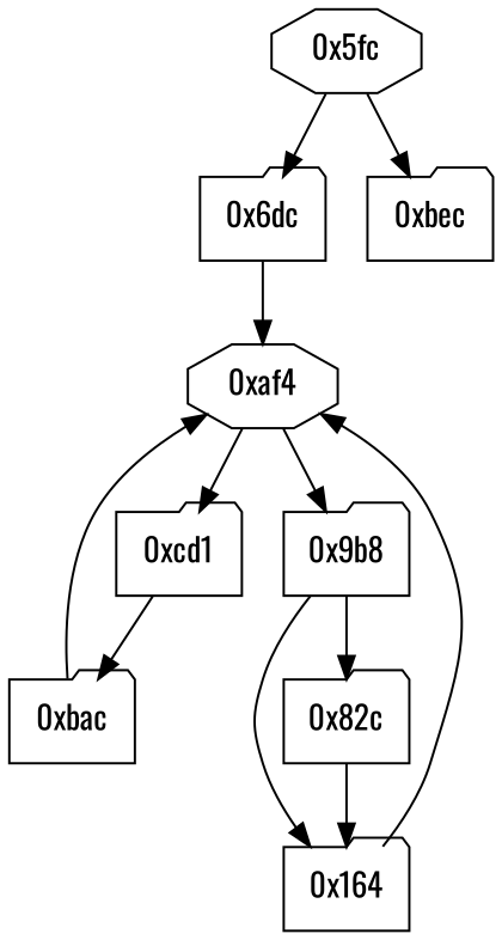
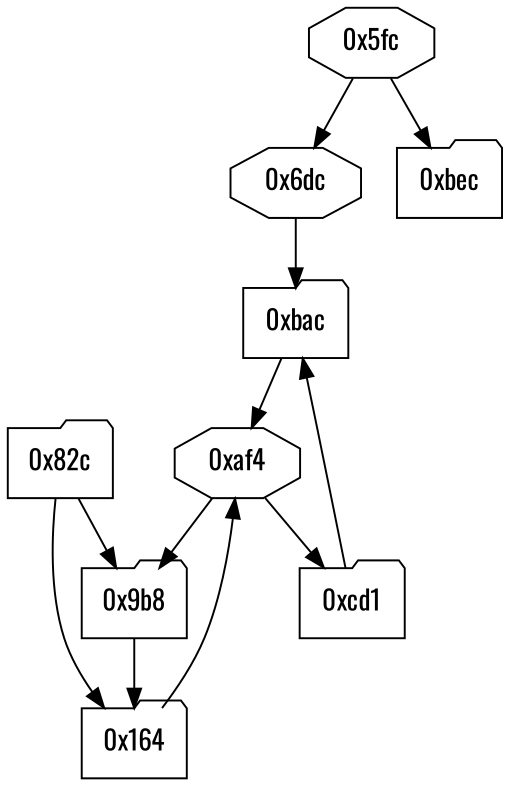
  strict digraph {
    "edge"="{}"
    file="/Users/mark/Documents/deobfus-2019-ccs/ALL-CFG/basic-algorithms/printinitials/1532_recovered.dot"
    fontname=Oswald
    "graph"="{u'file': u'/Users/mark/Documents/deobfus-2019-ccs/ALL-CFG/basic-algorithms/printinitials/1532_recovered.dot'}"
    "node"="{u'opcode': u''}"
    node [fontname=Oswald shape=folder]
    edge [fontname=Oswald]
-   "0x6dc" [opcode="[u'ldr', u'ldr', u'ldr', u'ldr', u'ldr', u'mov', u'add', u'cmp', u'sub', u'mov', u'sub', u'mul', u'mov', u'mvn', u'orr', u'cmn', u'mov', u'teq', u'mov', u'mov', u'cmn', u'mov', u'mov', u'cmp', u'mov', u'b']"]
+   "0x6dc" [opcode="[u'ldr', u'ldr', u'ldr', u'ldr', u'ldr', u'mov', u'add', u'cmp', u'sub', u'mov', u'sub', u'mul', u'mov', u'mvn', u'orr', u'cmn', u'mov', u'teq', u'mov', u'mov', u'cmn', u'mov', u'mov', u'cmp', u'mov', u'b']" shape=octagon]
    "0xbac" [opcode="[u'ldr', u'ldr', u'ldr', u'str', u'ldr', u'ldr', u'rsb', u'mvn', u'mul', u'eor', u'and', u'ldr', u'mov', u'mov', u'ldr', u'b']"]
    "0xaf4" [opcode="[u'ldr', u'str', u'ldr', u'ldr', u'ldrb', u'str', u'ldr', u'ldr', u'ldr', u'cmp', u'mov', u'b']" shape=octagon]
    "0x9b8" [opcode="[u'ldr', u'ldr', u'ldr', u'ldr', u'add', u'sub', u'sub', u'mul', u'mvn', u'ldr', u'orr', u'mov', u'cmn', u'mov', u'ldr', u'cmp', u'mov', u'mov', u'mov', u'cmn', u'mov', u'mov', u'teq', u'mov', u'b']"]
    n5 [label="0x164" opcode="[u'ldr', u'ldr', u'sub', u'add', u'add', u'b']"]
    "0x82c" [opcode="[u'ldr', u'ldr', u'ldr', u'rsb', u'mvn', u'mul', u'eor', u'and', u'ldr', u'mov', u'mov', u'ldr', u'cmp', u'mov', u'cmp', u'mov', u'mov', u'cmp', u'mov', u'mov', u'teq', u'mov', u'b']"]
    n7 [label="0xcd1" opcode="[u'mov', u'bl', u'mov']"]
    "0x5fc" [opcode="[u'push', u'add', u'sub', u'str', u'cmp', u'mvn', u'ldr', u'ldr', u'ldr', u'ldr', u'mov', u'ldr', u'str', u'ldr', u'str', u'ldr', u'str', u'ldr', u'str', u'ldr', u'str', u'ldr', u'str', u'ldr', u'str', u'ldr', u'ldr', u'ldr', u'ldr', u'str', u'ldr', u'str', u'str', u'str', u'str', u'b']" shape=octagon]
    "0xbec" [opcode="[u'ldr', u'ldr', u'ldr', u'ldr', u'ldr', u'sub', u'sub', u'add', u'mul', u'eor', u'and', u'ldr', u'mov', u'mov', u'ldr']"]
-   "0x6dc" -> "0xaf4"
+   "0x6dc" -> "0xbac"
    "0xbac" -> "0xaf4"
    "0xaf4" -> "0x9b8"
    "0xaf4" -> n7
    "0x9b8" -> n5
-   "0x9b8" -> "0x82c"
+   "0x82c" -> "0x9b8"
    n5 -> "0xaf4"
    "0x82c" -> n5
    n7 -> "0xbac"
    "0x5fc" -> "0x6dc"
    "0x5fc" -> "0xbec"
  }
